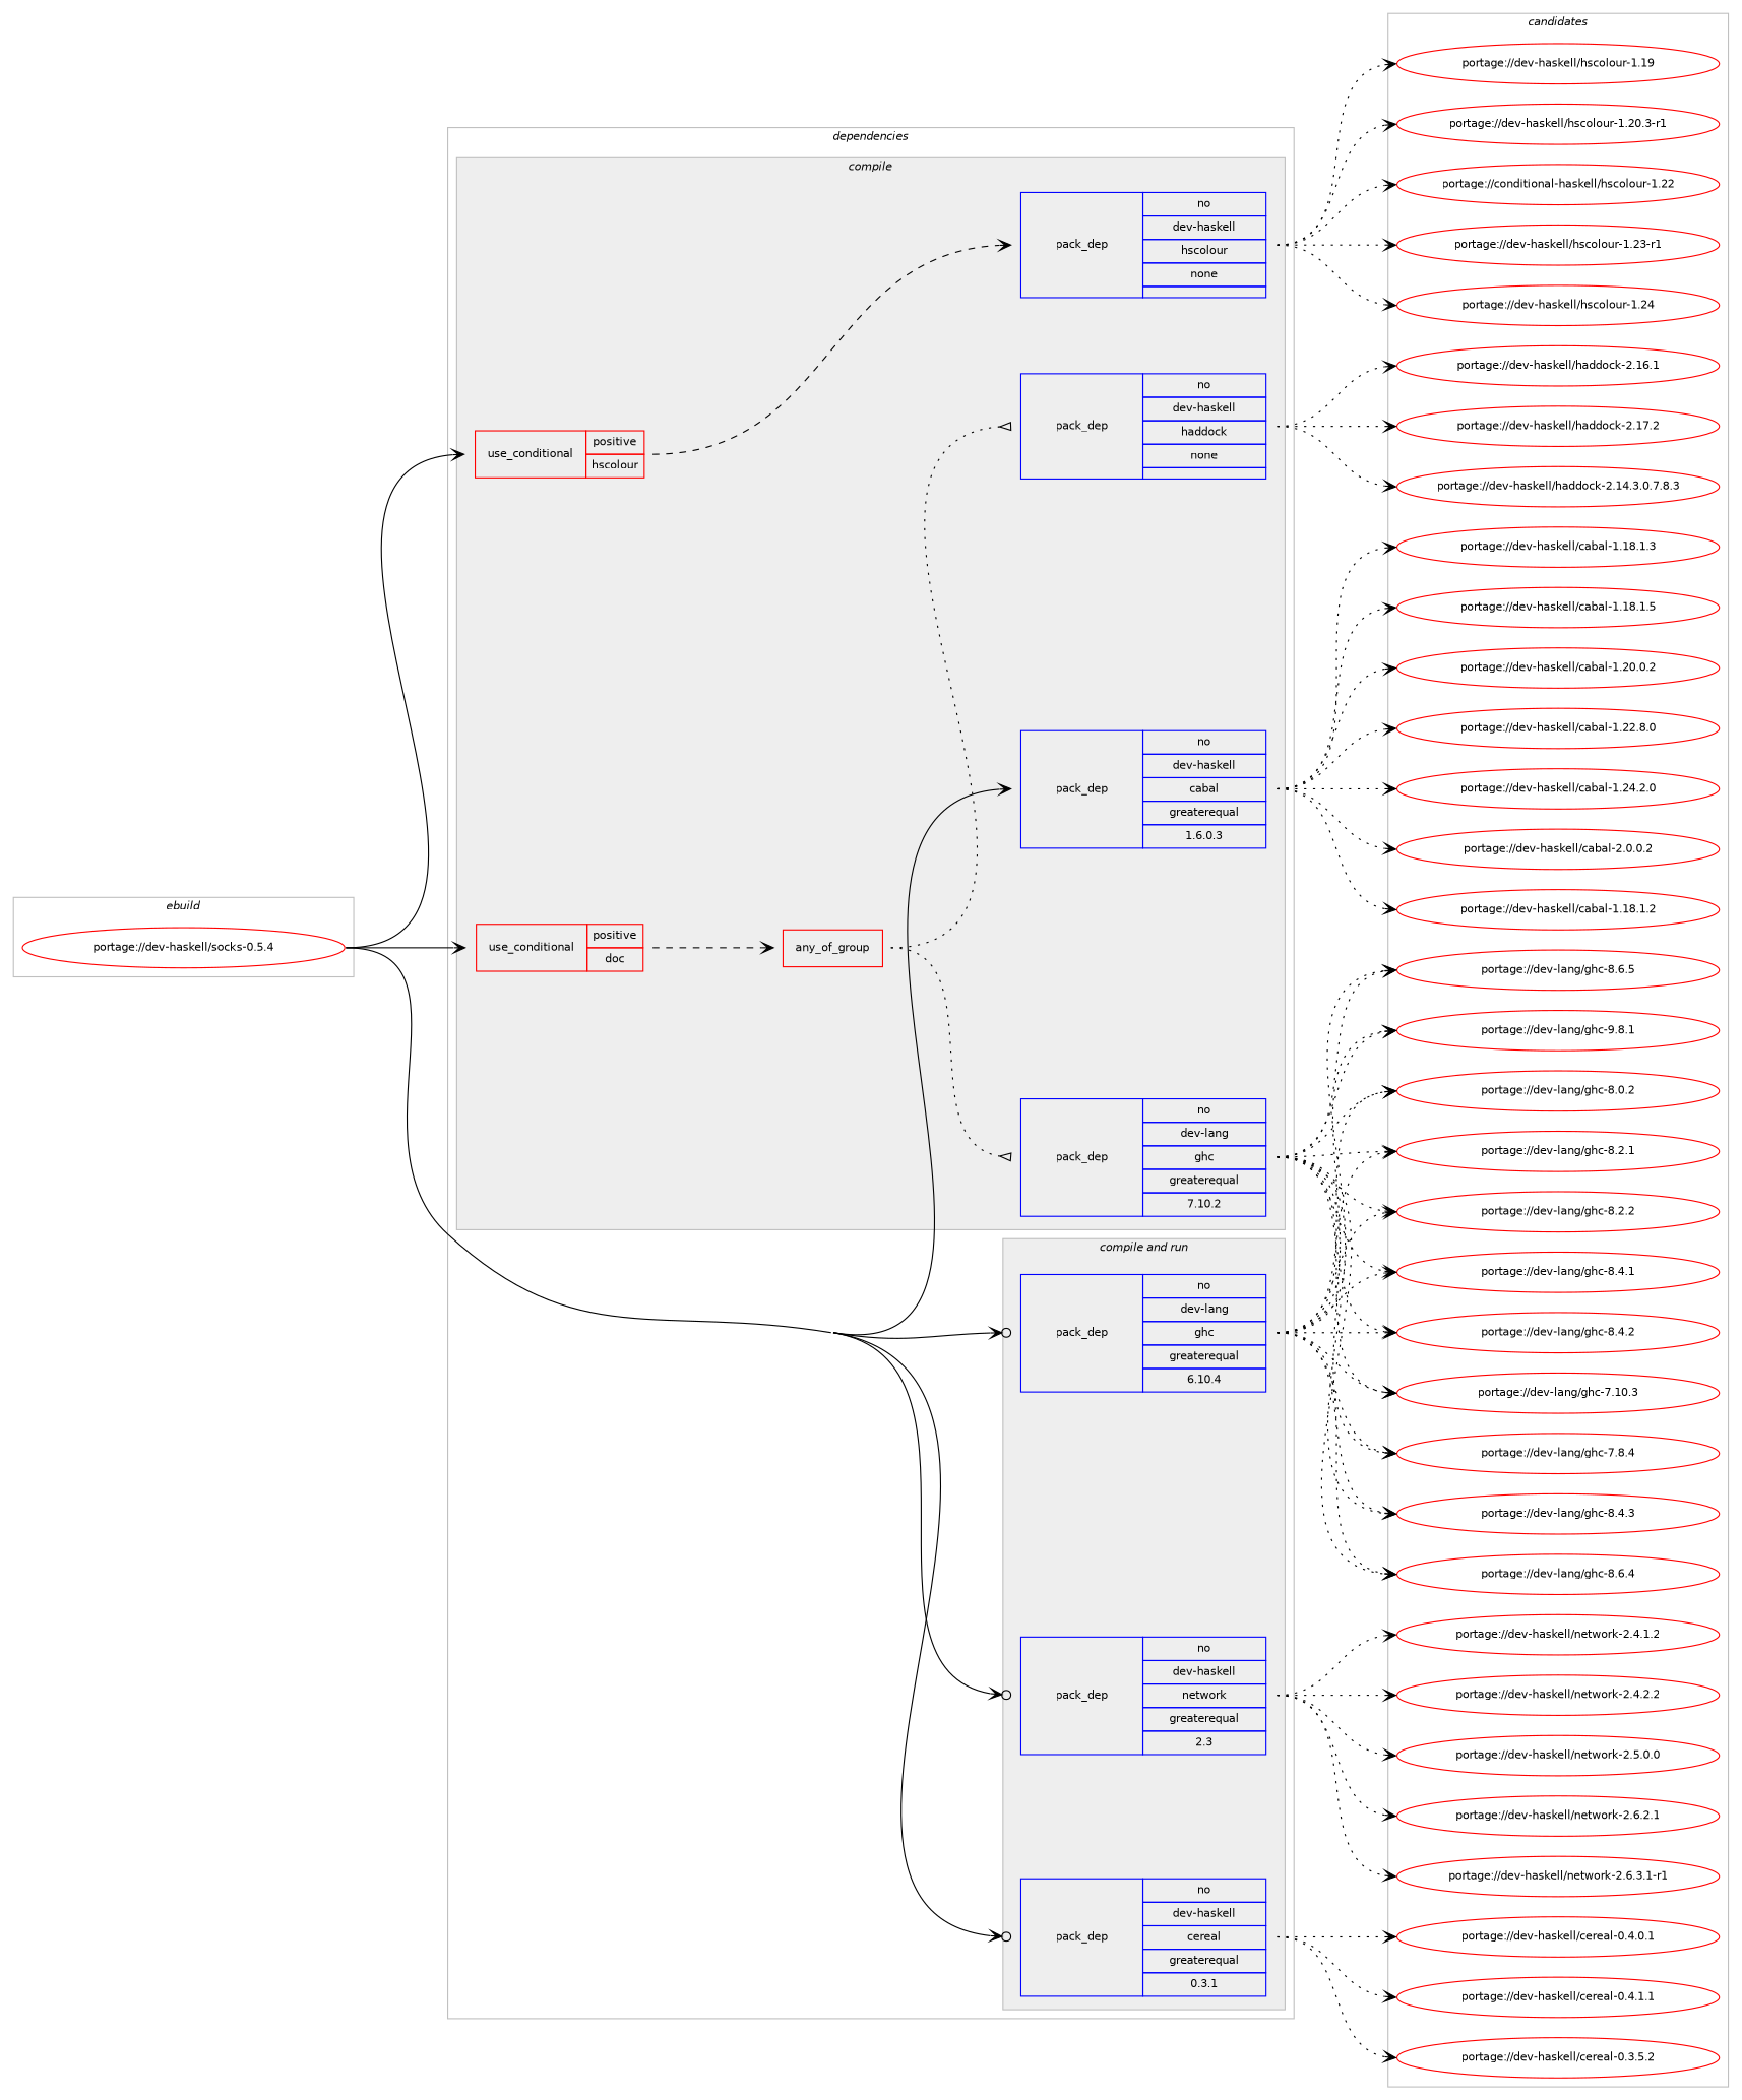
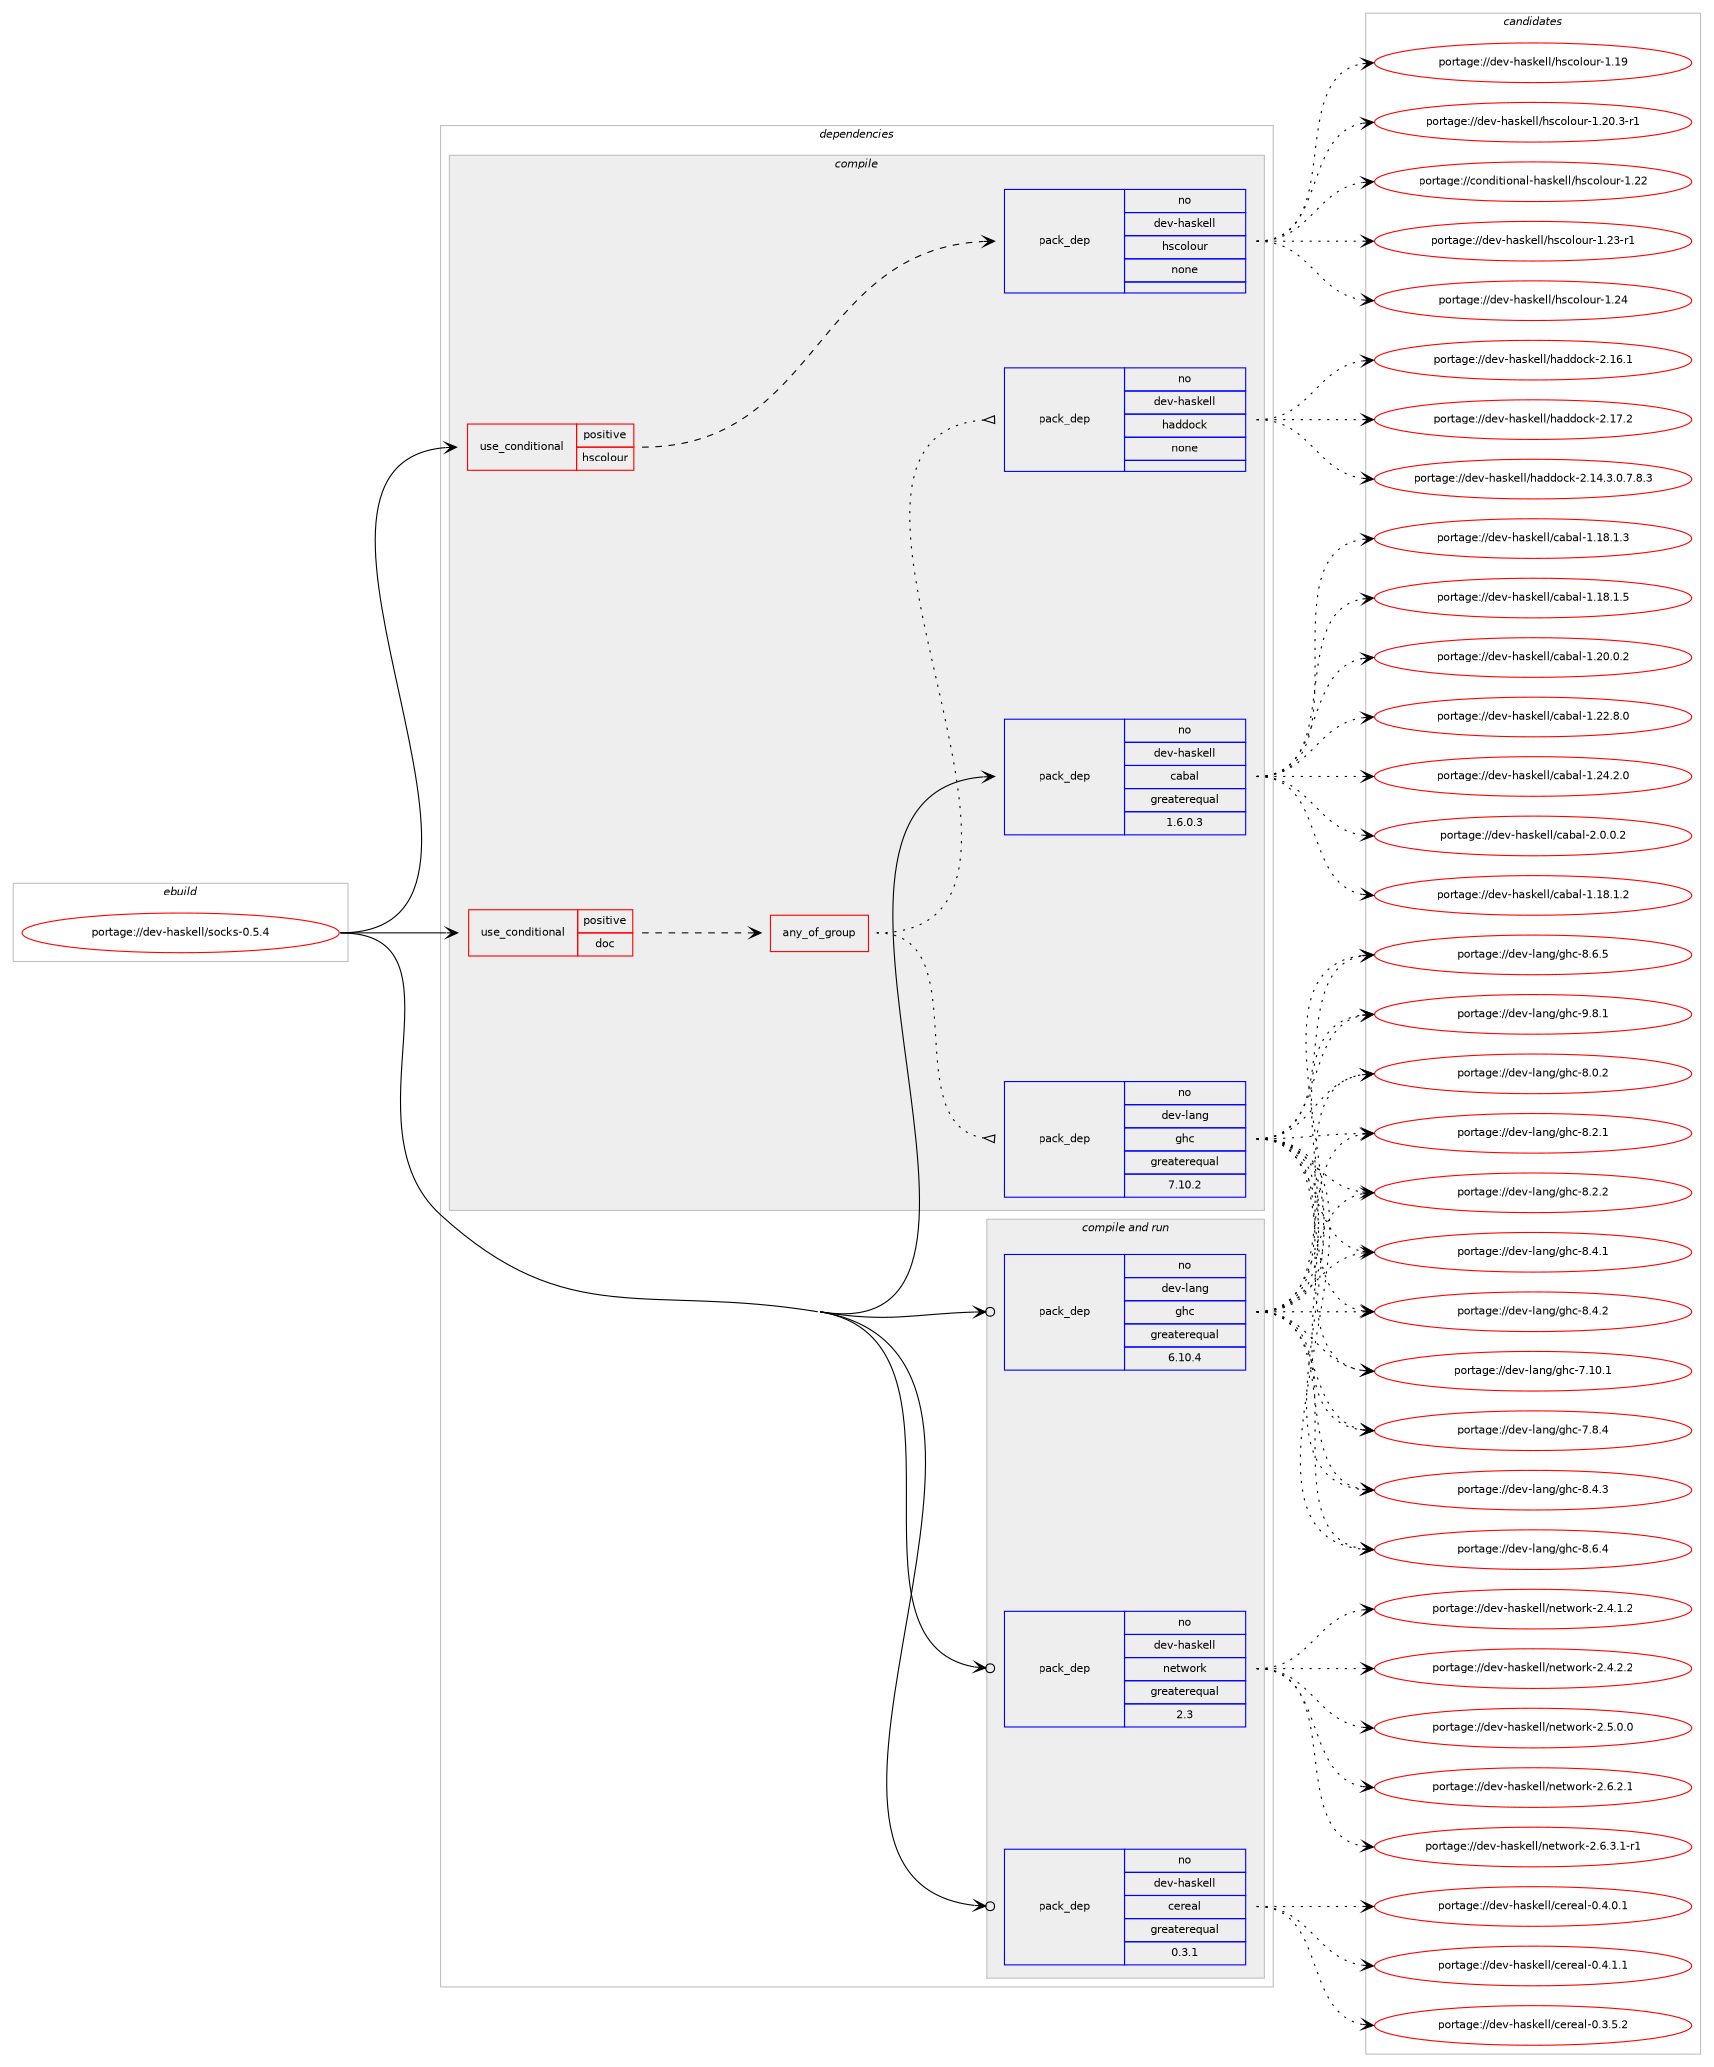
  digraph {
    compound=true
    concentrate=true
    fontname=Helvetica
    fontsize=10
    newrank=true
    rankdir=LR
    ranksep=1.5
    node [color=red fontname=Helvetica fontsize=10]
    edge [arrowhead=vee headport=w style=dotted tailport=e weight=100]
    n1 [label="portage://dev-haskell/socks-0.5.4" width=4]
    n2 [color=blue label=<<TABLE BORDER="0" CELLBORDER="1" CELLSPACING="0" CELLPADDING="4" WIDTH="220"><TR><TD ROWSPAN="6" CELLPADDING="30">pack_dep</TD></TR><TR><TD WIDTH="110">no</TD></TR><TR><TD>dev-haskell</TD></TR><TR><TD>haddock</TD></TR><TR><TD>none</TD></TR><TR><TD></TD></TR></TABLE>> shape=none]
    n3 [color=blue label=<<TABLE BORDER="0" CELLBORDER="1" CELLSPACING="0" CELLPADDING="4" WIDTH="220"><TR><TD ROWSPAN="6" CELLPADDING="30">pack_dep</TD></TR><TR><TD WIDTH="110">no</TD></TR><TR><TD>dev-lang</TD></TR><TR><TD>ghc</TD></TR><TR><TD>greaterequal</TD></TR><TR><TD>7.10.2</TD></TR></TABLE>> shape=none]
    n4 [label=<<TABLE BORDER="0" CELLBORDER="1" CELLSPACING="0" CELLPADDING="4"><TR><TD CELLPADDING="10">any_of_group</TD></TR></TABLE>> shape=none]
    n5 [label=<<TABLE BORDER="0" CELLBORDER="1" CELLSPACING="0" CELLPADDING="4"><TR><TD ROWSPAN="3" CELLPADDING="10">use_conditional</TD></TR><TR><TD>positive</TD></TR><TR><TD>doc</TD></TR></TABLE>> shape=none]
    n6 [color=blue label=<<TABLE BORDER="0" CELLBORDER="1" CELLSPACING="0" CELLPADDING="4" WIDTH="220"><TR><TD ROWSPAN="6" CELLPADDING="30">pack_dep</TD></TR><TR><TD WIDTH="110">no</TD></TR><TR><TD>dev-haskell</TD></TR><TR><TD>hscolour</TD></TR><TR><TD>none</TD></TR><TR><TD></TD></TR></TABLE>> shape=none]
    n7 [label=<<TABLE BORDER="0" CELLBORDER="1" CELLSPACING="0" CELLPADDING="4"><TR><TD ROWSPAN="3" CELLPADDING="10">use_conditional</TD></TR><TR><TD>positive</TD></TR><TR><TD>hscolour</TD></TR></TABLE>> shape=none]
    n8 [color=blue label=<<TABLE BORDER="0" CELLBORDER="1" CELLSPACING="0" CELLPADDING="4" WIDTH="220"><TR><TD ROWSPAN="6" CELLPADDING="30">pack_dep</TD></TR><TR><TD WIDTH="110">no</TD></TR><TR><TD>dev-haskell</TD></TR><TR><TD>cabal</TD></TR><TR><TD>greaterequal</TD></TR><TR><TD>1.6.0.3</TD></TR></TABLE>> shape=none]
    n9 [color=blue label=<<TABLE BORDER="0" CELLBORDER="1" CELLSPACING="0" CELLPADDING="4" WIDTH="220"><TR><TD ROWSPAN="6" CELLPADDING="30">pack_dep</TD></TR><TR><TD WIDTH="110">no</TD></TR><TR><TD>dev-haskell</TD></TR><TR><TD>cereal</TD></TR><TR><TD>greaterequal</TD></TR><TR><TD>0.3.1</TD></TR></TABLE>> shape=none]
    n10 [color=blue label=<<TABLE BORDER="0" CELLBORDER="1" CELLSPACING="0" CELLPADDING="4" WIDTH="220"><TR><TD ROWSPAN="6" CELLPADDING="30">pack_dep</TD></TR><TR><TD WIDTH="110">no</TD></TR><TR><TD>dev-haskell</TD></TR><TR><TD>network</TD></TR><TR><TD>greaterequal</TD></TR><TR><TD>2.3</TD></TR></TABLE>> shape=none]
    n11 [color=blue label=<<TABLE BORDER="0" CELLBORDER="1" CELLSPACING="0" CELLPADDING="4" WIDTH="220"><TR><TD ROWSPAN="6" CELLPADDING="30">pack_dep</TD></TR><TR><TD WIDTH="110">no</TD></TR><TR><TD>dev-lang</TD></TR><TR><TD>ghc</TD></TR><TR><TD>greaterequal</TD></TR><TR><TD>6.10.4</TD></TR></TABLE>> shape=none]
    n12 [label="portage://dev-haskell/haddock-2.14.3.0.7.8.3" width=4]
    n13 [label="portage://dev-haskell/haddock-2.16.1" width=4]
    n14 [label="portage://dev-haskell/haddock-2.17.2" width=4]
-   n15 [label="portage://dev-lang/ghc-7.10.3" width=4]
+   n15 [label="portage://dev-lang/ghc-7.10.1" width=4]
    n16 [label="portage://dev-lang/ghc-7.8.4" width=4]
    n17 [label="portage://dev-lang/ghc-8.0.2" width=4]
    n18 [label="portage://dev-lang/ghc-8.2.1" width=4]
    n19 [label="portage://dev-lang/ghc-8.2.2" width=4]
    n20 [label="portage://dev-lang/ghc-8.4.1" width=4]
    n21 [label="portage://dev-lang/ghc-8.4.2" width=4]
    n22 [label="portage://dev-lang/ghc-8.4.3" width=4]
    n23 [label="portage://dev-lang/ghc-8.6.4" width=4]
    n24 [label="portage://dev-lang/ghc-8.6.5" width=4]
    n25 [label="portage://dev-lang/ghc-9.8.1" width=4]
    n26 [label="portage://dev-haskell/hscolour-1.19" width=4]
    n27 [label="portage://dev-haskell/hscolour-1.20.3-r1" width=4]
    n28 [label="portage://conditional-haskell/hscolour-1.22" width=4]
    n29 [label="portage://dev-haskell/hscolour-1.23-r1" width=4]
    n30 [label="portage://dev-haskell/hscolour-1.24" width=4]
    n31 [label="portage://dev-haskell/cabal-1.18.1.2" width=4]
    n32 [label="portage://dev-haskell/cabal-1.18.1.3" width=4]
    n33 [label="portage://dev-haskell/cabal-1.18.1.5" width=4]
    n34 [label="portage://dev-haskell/cabal-1.20.0.2" width=4]
    n35 [label="portage://dev-haskell/cabal-1.22.8.0" width=4]
    n36 [label="portage://dev-haskell/cabal-1.24.2.0" width=4]
    n37 [label="portage://dev-haskell/cabal-2.0.0.2" width=4]
    n38 [label="portage://dev-haskell/cereal-0.3.5.2" width=4]
    n39 [label="portage://dev-haskell/cereal-0.4.0.1" width=4]
    n40 [label="portage://dev-haskell/cereal-0.4.1.1" width=4]
    n41 [label="portage://dev-haskell/network-2.4.1.2" width=4]
    n42 [label="portage://dev-haskell/network-2.4.2.2" width=4]
    n43 [label="portage://dev-haskell/network-2.5.0.0" width=4]
    n44 [label="portage://dev-haskell/network-2.6.2.1" width=4]
    n45 [label="portage://dev-haskell/network-2.6.3.1-r1" width=4]
    subgraph cluster_1 {
      color=gray
      label=<<i>ebuild</i>>
      rank=same
      n1
    }
    subgraph cluster_2 {
      color=gray
      label=<<i>dependencies</i>>
      subgraph cluster_3 {
        color=gray
        fillcolor="#eeeeee"
        label=<<i>compile</i>>
        style=filled
        subgraph sub_4 {
          color=gray
          fillcolor="#eeeeee"
          label=<<i>compile</i>>
          style=filled
          n5
          subgraph sub_5 {
            color=gray
            fillcolor="#eeeeee"
            label=<<i>compile</i>>
            style=filled
            n4
            subgraph sub_6 {
              color=gray
              fillcolor="#eeeeee"
              label=<<i>compile</i>>
              style=filled
              n2
            }
            subgraph sub_7 {
              color=gray
              fillcolor="#eeeeee"
              label=<<i>compile</i>>
              style=filled
              n3
            }
          }
        }
        subgraph sub_8 {
          color=gray
          fillcolor="#eeeeee"
          label=<<i>compile</i>>
          style=filled
          n7
          subgraph sub_9 {
            color=gray
            fillcolor="#eeeeee"
            label=<<i>compile</i>>
            style=filled
            n6
          }
        }
        subgraph sub_10 {
          color=gray
          fillcolor="#eeeeee"
          label=<<i>compile</i>>
          style=filled
          n8
        }
      }
      subgraph cluster_11 {
        color=gray
        fillcolor="#eeeeee"
        label=<<i>compile and run</i>>
        style=filled
        subgraph sub_12 {
          color=gray
          fillcolor="#eeeeee"
          label=<<i>compile and run</i>>
          style=filled
          n9
        }
        subgraph sub_13 {
          color=gray
          fillcolor="#eeeeee"
          label=<<i>compile and run</i>>
          style=filled
          n10
        }
        subgraph sub_14 {
          color=gray
          fillcolor="#eeeeee"
          label=<<i>compile and run</i>>
          style=filled
          n11
        }
      }
      subgraph cluster_15 {
        color=gray
        fillcolor="#eeeeee"
        label=<<i>run</i>>
        style=filled
      }
    }
    subgraph cluster_16 {
      color=gray
      label=<<i>candidates</i>>
      rank=same
      subgraph sub_17 {
        color=black
        label=<<i>candidates</i>>
        nodesep=1
        rank=same
        n12
        n13
        n14
      }
      subgraph sub_18 {
        color=black
        label=<<i>candidates</i>>
        nodesep=1
        rank=same
        n15
        n16
        n17
        n18
        n19
        n20
        n21
        n22
        n23
        n24
        n25
      }
      subgraph sub_19 {
        color=black
        label=<<i>candidates</i>>
        nodesep=1
        rank=same
        n26
        n27
        n28
        n29
        n30
      }
      subgraph sub_20 {
        color=black
        label=<<i>candidates</i>>
        nodesep=1
        rank=same
        n31
        n32
        n33
        n34
        n35
        n36
        n37
      }
      subgraph sub_21 {
        color=black
        label=<<i>candidates</i>>
        nodesep=1
        rank=same
        n38
        n39
        n40
      }
      subgraph sub_22 {
        color=black
        label=<<i>candidates</i>>
        nodesep=1
        rank=same
        n41
        n42
        n43
        n44
        n45
      }
      subgraph sub_23 {
        color=black
        label=<<i>candidates</i>>
        nodesep=1
        rank=same
        n15
        n16
        n17
        n18
        n19
        n20
        n21
        n22
        n23
        n24
        n25
      }
    }
    n1 -> n5 [style=solid weight=20]
    n1 -> n7 [style=solid weight=20]
    n1 -> n8 [style=solid weight=20]
    n1 -> n9 [arrowhead=odotvee style=solid weight=20]
    n1 -> n10 [arrowhead=odotvee style=solid weight=20]
    n1 -> n11 [arrowhead=odotvee style=solid weight=20]
    n2 -> n12
    n2 -> n13
    n2 -> n14
    n3 -> n15
    n3 -> n16
    n3 -> n17
    n3 -> n18
    n3 -> n19
    n3 -> n20
    n3 -> n21
    n3 -> n22
    n3 -> n23
    n3 -> n24
    n3 -> n25
    n4 -> n2 [arrowhead=oinv weight=20]
    n4 -> n3 [arrowhead=oinv weight=20]
    n5 -> n4 [style=dashed weight=20]
    n6 -> n26
    n6 -> n27
    n6 -> n28
    n6 -> n29
    n6 -> n30
    n7 -> n6 [style=dashed weight=20]
    n8 -> n31
    n8 -> n32
    n8 -> n33
    n8 -> n34
    n8 -> n35
    n8 -> n36
    n8 -> n37
    n9 -> n38
    n9 -> n39
    n9 -> n40
    n10 -> n41
    n10 -> n42
    n10 -> n43
    n10 -> n44
    n10 -> n45
    n11 -> n15
    n11 -> n16
    n11 -> n17
    n11 -> n18
    n11 -> n19
    n11 -> n20
    n11 -> n21
    n11 -> n22
    n11 -> n23
    n11 -> n24
    n11 -> n25
  }
